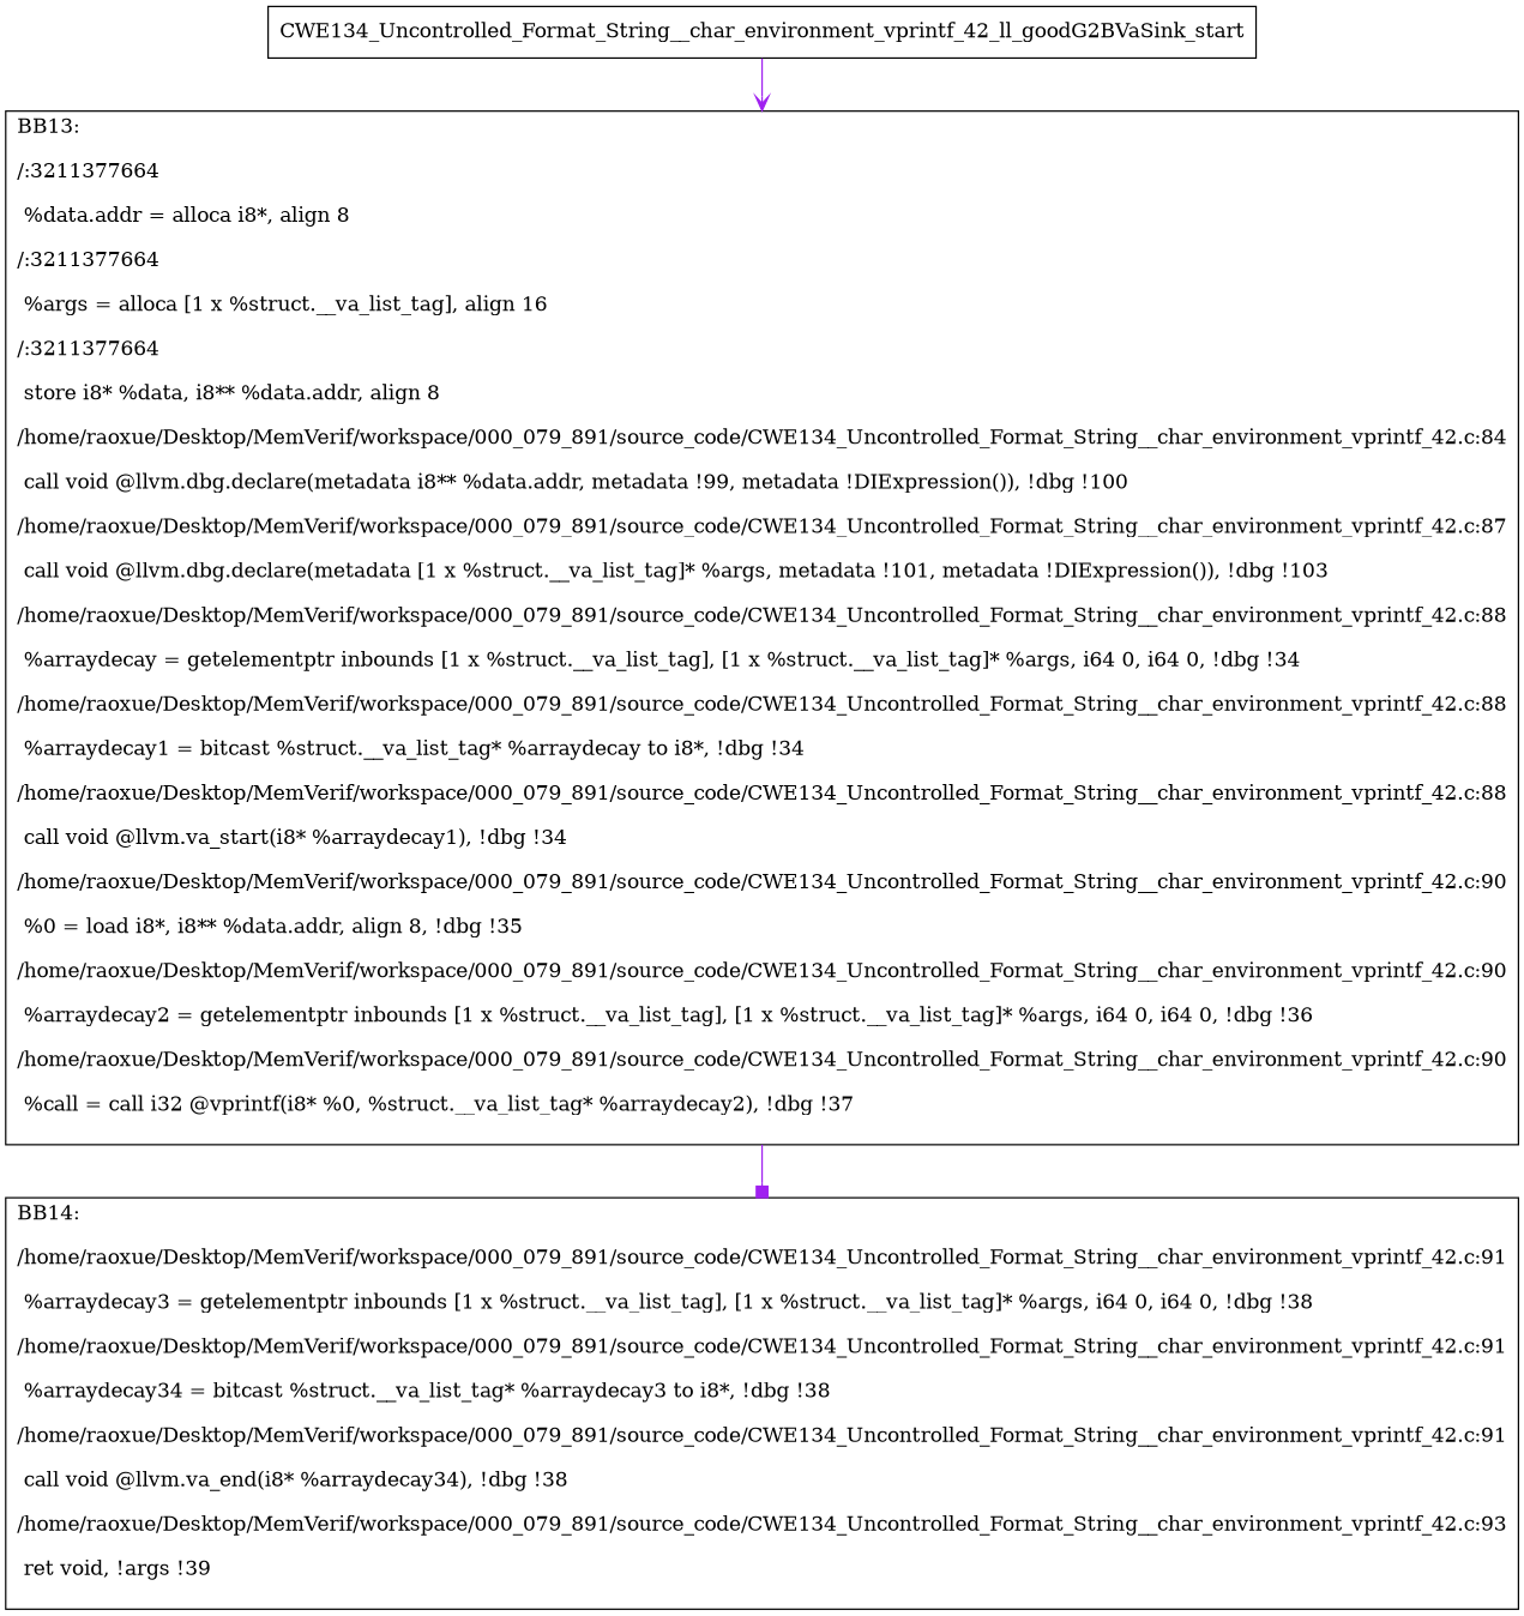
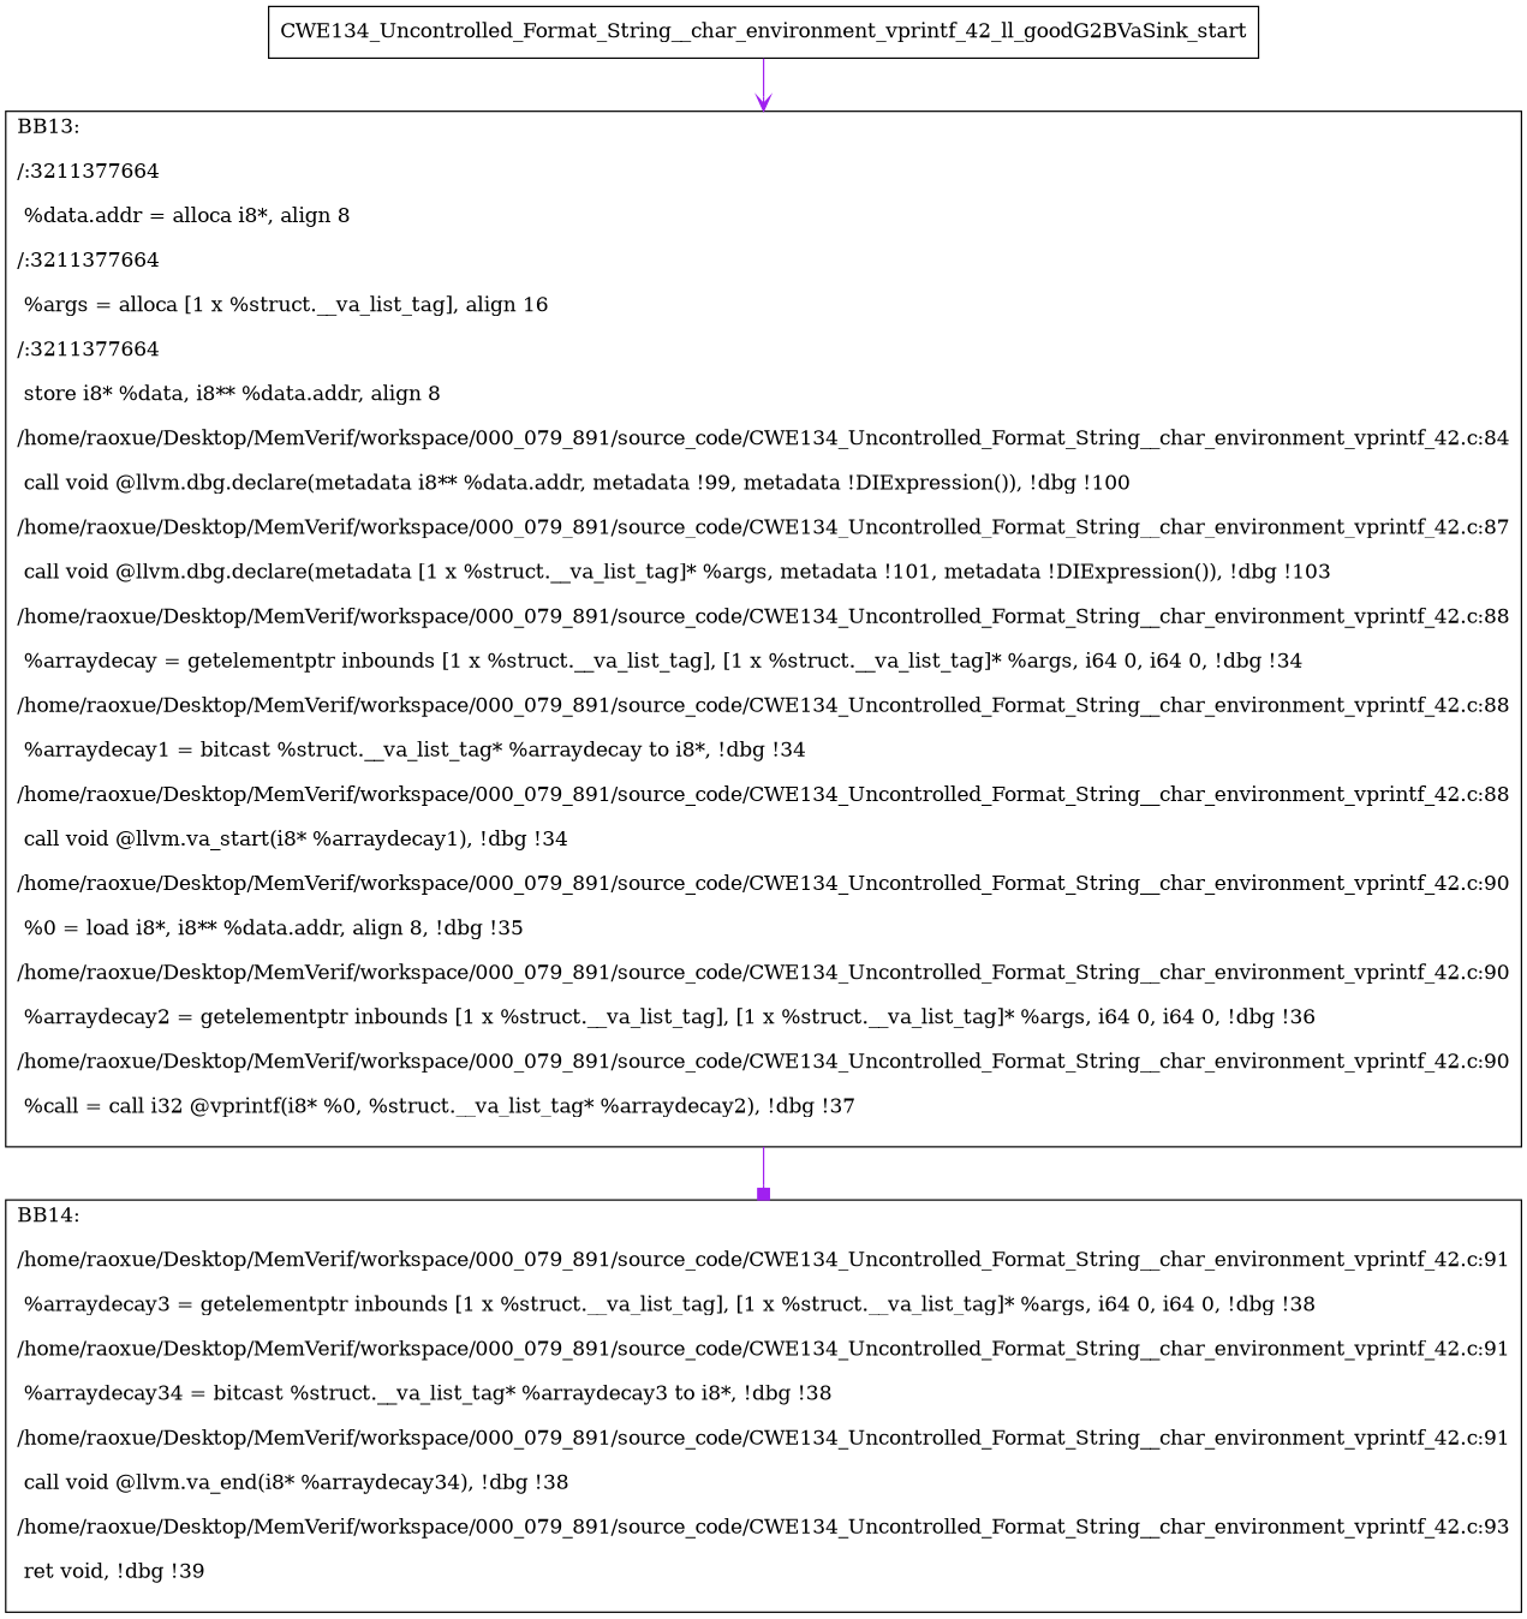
  digraph {
    node [shape=record]
    edge [color=purple]
    n1 [label="{CWE134_Uncontrolled_Format_String__char_environment_vprintf_42_ll_goodG2BVaSink_start}"]
    n2 [label="{BB13:\l\l/:3211377664\l\n  %data.addr = alloca i8*, align 8\l\n/:3211377664\l\n  %args = alloca [1 x %struct.__va_list_tag], align 16\l\n/:3211377664\l\n  store i8* %data, i8** %data.addr, align 8\l\n/home/raoxue/Desktop/MemVerif/workspace/000_079_891/source_code/CWE134_Uncontrolled_Format_String__char_environment_vprintf_42.c:84\l\n  call void @llvm.dbg.declare(metadata i8** %data.addr, metadata !99, metadata !DIExpression()), !dbg !100\l\n/home/raoxue/Desktop/MemVerif/workspace/000_079_891/source_code/CWE134_Uncontrolled_Format_String__char_environment_vprintf_42.c:87\l\n  call void @llvm.dbg.declare(metadata [1 x %struct.__va_list_tag]* %args, metadata !101, metadata !DIExpression()), !dbg !103\l\n/home/raoxue/Desktop/MemVerif/workspace/000_079_891/source_code/CWE134_Uncontrolled_Format_String__char_environment_vprintf_42.c:88\l\n  %arraydecay = getelementptr inbounds [1 x %struct.__va_list_tag], [1 x %struct.__va_list_tag]* %args, i64 0, i64 0, !dbg !34\l\n/home/raoxue/Desktop/MemVerif/workspace/000_079_891/source_code/CWE134_Uncontrolled_Format_String__char_environment_vprintf_42.c:88\l\n  %arraydecay1 = bitcast %struct.__va_list_tag* %arraydecay to i8*, !dbg !34\l\n/home/raoxue/Desktop/MemVerif/workspace/000_079_891/source_code/CWE134_Uncontrolled_Format_String__char_environment_vprintf_42.c:88\l\n  call void @llvm.va_start(i8* %arraydecay1), !dbg !34\l\n/home/raoxue/Desktop/MemVerif/workspace/000_079_891/source_code/CWE134_Uncontrolled_Format_String__char_environment_vprintf_42.c:90\l\n  %0 = load i8*, i8** %data.addr, align 8, !dbg !35\l\n/home/raoxue/Desktop/MemVerif/workspace/000_079_891/source_code/CWE134_Uncontrolled_Format_String__char_environment_vprintf_42.c:90\l\n  %arraydecay2 = getelementptr inbounds [1 x %struct.__va_list_tag], [1 x %struct.__va_list_tag]* %args, i64 0, i64 0, !dbg !36\l\n/home/raoxue/Desktop/MemVerif/workspace/000_079_891/source_code/CWE134_Uncontrolled_Format_String__char_environment_vprintf_42.c:90\l\n  %call = call i32 @vprintf(i8* %0, %struct.__va_list_tag* %arraydecay2), !dbg !37\l\n}"]
-   n3 [label="{BB14:\l\l/home/raoxue/Desktop/MemVerif/workspace/000_079_891/source_code/CWE134_Uncontrolled_Format_String__char_environment_vprintf_42.c:91\l\n  %arraydecay3 = getelementptr inbounds [1 x %struct.__va_list_tag], [1 x %struct.__va_list_tag]* %args, i64 0, i64 0, !dbg !38\l\n/home/raoxue/Desktop/MemVerif/workspace/000_079_891/source_code/CWE134_Uncontrolled_Format_String__char_environment_vprintf_42.c:91\l\n  %arraydecay34 = bitcast %struct.__va_list_tag* %arraydecay3 to i8*, !dbg !38\l\n/home/raoxue/Desktop/MemVerif/workspace/000_079_891/source_code/CWE134_Uncontrolled_Format_String__char_environment_vprintf_42.c:91\l\n  call void @llvm.va_end(i8* %arraydecay34), !dbg !38\l\n/home/raoxue/Desktop/MemVerif/workspace/000_079_891/source_code/CWE134_Uncontrolled_Format_String__char_environment_vprintf_42.c:93\l\n  ret void, !args !39\l\n}"]
+   n3 [label="{BB14:\l\l/home/raoxue/Desktop/MemVerif/workspace/000_079_891/source_code/CWE134_Uncontrolled_Format_String__char_environment_vprintf_42.c:91\l\n  %arraydecay3 = getelementptr inbounds [1 x %struct.__va_list_tag], [1 x %struct.__va_list_tag]* %args, i64 0, i64 0, !dbg !38\l\n/home/raoxue/Desktop/MemVerif/workspace/000_079_891/source_code/CWE134_Uncontrolled_Format_String__char_environment_vprintf_42.c:91\l\n  %arraydecay34 = bitcast %struct.__va_list_tag* %arraydecay3 to i8*, !dbg !38\l\n/home/raoxue/Desktop/MemVerif/workspace/000_079_891/source_code/CWE134_Uncontrolled_Format_String__char_environment_vprintf_42.c:91\l\n  call void @llvm.va_end(i8* %arraydecay34), !dbg !38\l\n/home/raoxue/Desktop/MemVerif/workspace/000_079_891/source_code/CWE134_Uncontrolled_Format_String__char_environment_vprintf_42.c:93\l\n  ret void, !dbg !39\l\n}"]
    n1 -> n2 [arrowhead=vee]
    n2 -> n3 [arrowhead=box]
  }
